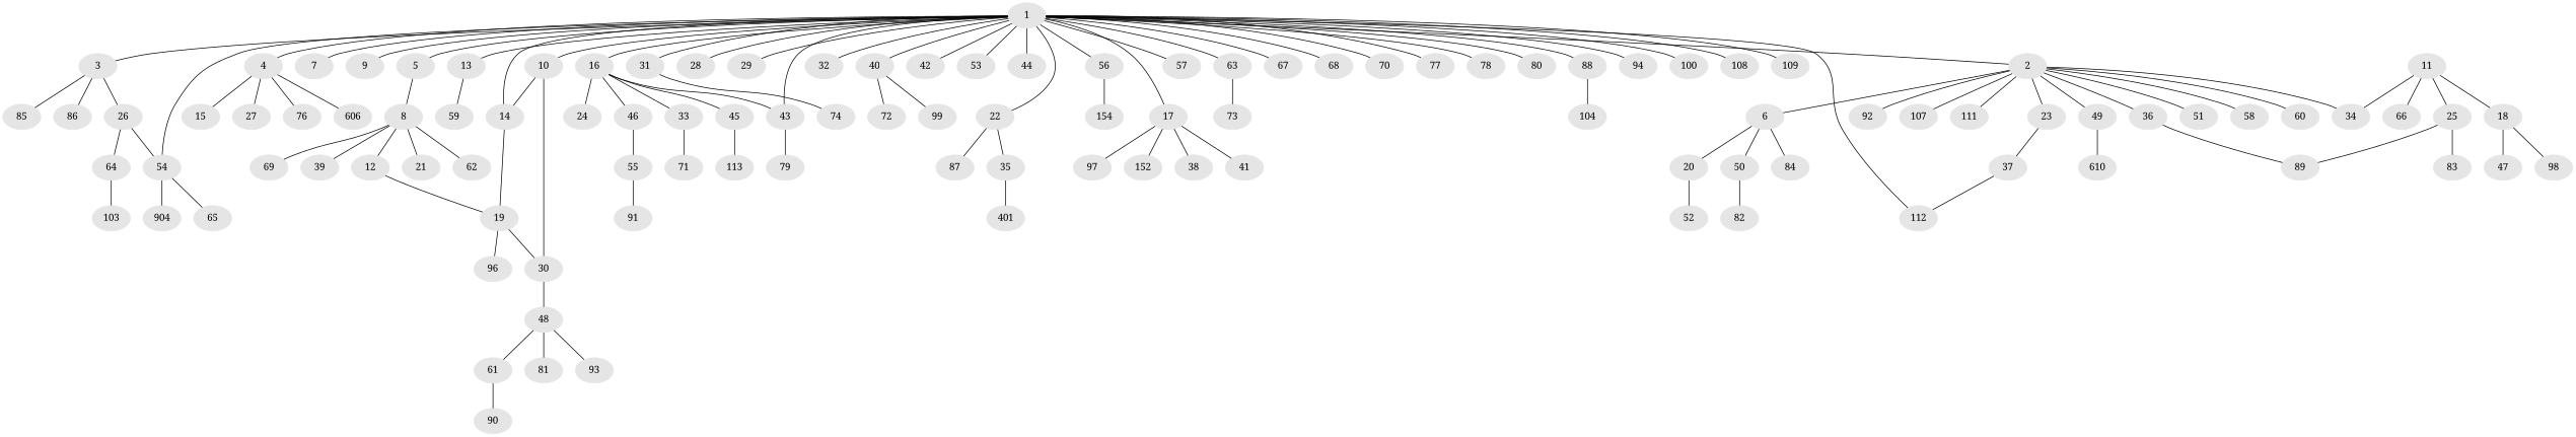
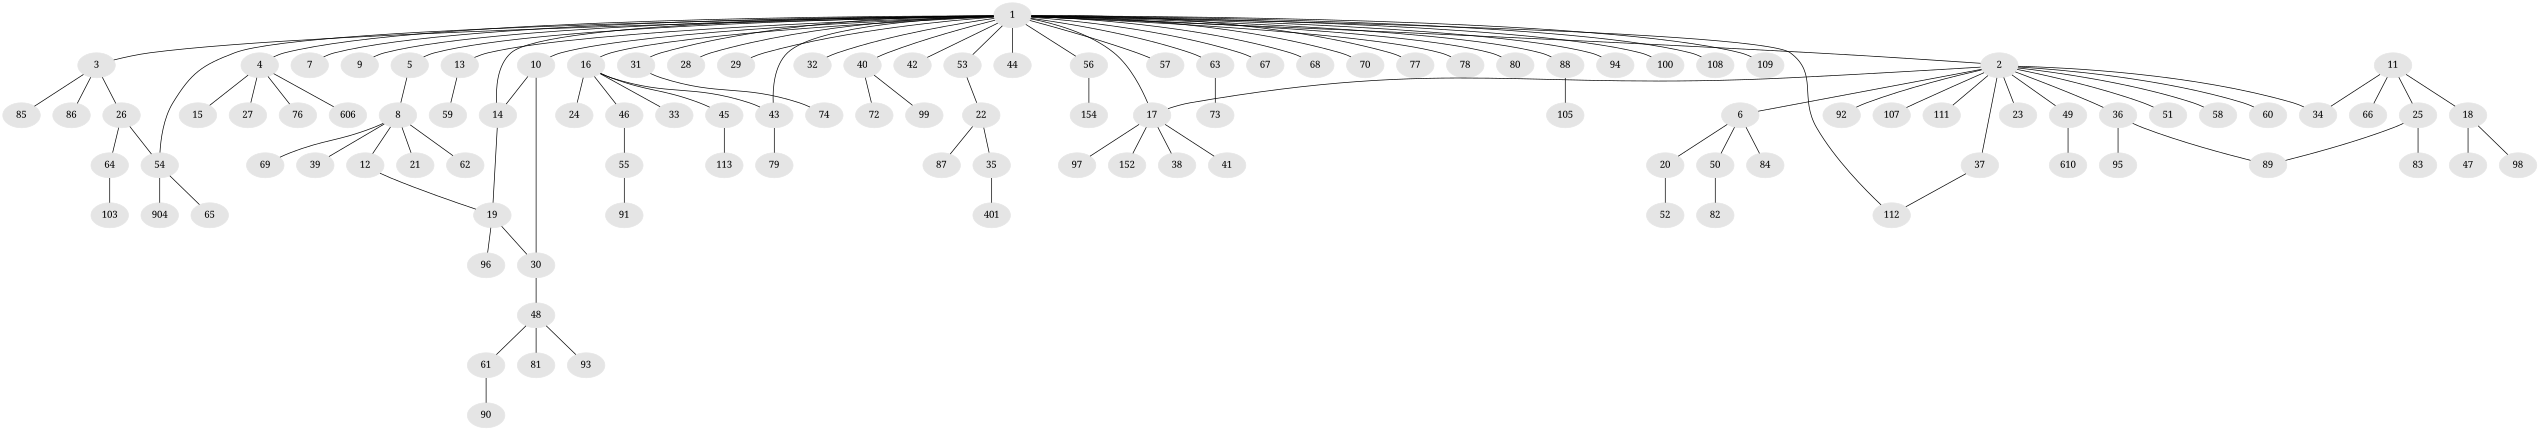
  graph {
    fontname="Noto Serif"
    node [color=gray90 fontname="Noto Serif" style=filled]
    edge [fontname="Noto Serif"]
    1
    2
    3
    4
    5
    7
    9
    10
    13
    14
    16
    17
    22
    28
    29
    31
    32
    40
    42
    43
    44
    53
    54
    56
    57
    63
    67
    68
    70
    77
    78
    80
    88
    94
    100
    108
    109
    112
    6
    23
    36
    37
    49
    51
    58
    60
    92
    107
    111
    34
    26
    85
    86
    15
    27
    76
    n57 [label=606]
    8
    30
    59
    19
    24
    33
    45
    46
    38
    41
    97
    n69 [label=152]
    35
    87
    74
    72
    99
    79
    65
    n77 [label=904]
    n78 [label=154]
    73
-   105 [label=104]
+   105
    20
    50
    84
    11
    18
    25
    66
    89
+   95
    n90 [label=610]
    64
    12
    21
    62
    69
    39
    52
    82
    48
    47
    98
    83
    96
-   71
    113
    55
    n107 [label=401]
    103
    61
    81
    93
    91
    90
    1 -- 2
    1 -- 3
    1 -- 4
    1 -- 5
    1 -- 7
    1 -- 9
    1 -- 10
    1 -- 13
    1 -- 14
    1 -- 16
    1 -- 17
-   1 -- 22
+   53 -- 22
    1 -- 28
    1 -- 29
    1 -- 31
    1 -- 32
    1 -- 40
    1 -- 42
    1 -- 43
    1 -- 44
    1 -- 53
    1 -- 54
    1 -- 56
    1 -- 57
    1 -- 63
    1 -- 67
    1 -- 68
    1 -- 70
    1 -- 77
    1 -- 78
    1 -- 80
    1 -- 88
    1 -- 94
    1 -- 100
    1 -- 108
    1 -- 109
    1 -- 112
+   2 -- 17
    2 -- 6
    2 -- 23
    2 -- 36
-   23 -- 37
+   2 -- 37
    2 -- 49
    2 -- 51
    2 -- 58
    2 -- 60
    2 -- 92
    2 -- 107
    2 -- 111
    2 -- 34
    3 -- 26
    3 -- 85
    3 -- 86
    4 -- 15
    4 -- 27
    4 -- 76
    4 -- n57
    5 -- 8
    10 -- 14
    10 -- 30
    13 -- 59
    14 -- 19
    16 -- 43
    16 -- 24
    16 -- 33
    16 -- 45
    16 -- 46
    17 -- 38
    17 -- 41
    17 -- 97
    17 -- n69
    22 -- 35
    22 -- 87
    31 -- 74
    40 -- 72
    40 -- 99
    43 -- 79
    54 -- 65
    54 -- n77
    56 -- n78
    63 -- 73
    88 -- 105
    6 -- 20
    6 -- 50
    6 -- 84
    36 -- 89
+   36 -- 95
    37 -- 112
    49 -- n90
    26 -- 54
    26 -- 64
    8 -- 12
    8 -- 21
    8 -- 62
    8 -- 69
    8 -- 39
    30 -- 48
    19 -- 30
    19 -- 96
-   33 -- 71
    45 -- 113
    46 -- 55
    35 -- n107
    20 -- 52
    50 -- 82
    11 -- 34
    11 -- 18
    11 -- 25
    11 -- 66
    18 -- 47
    18 -- 98
    25 -- 89
    25 -- 83
    64 -- 103
    12 -- 19
    48 -- 61
    48 -- 81
    48 -- 93
    55 -- 91
    61 -- 90
  }
